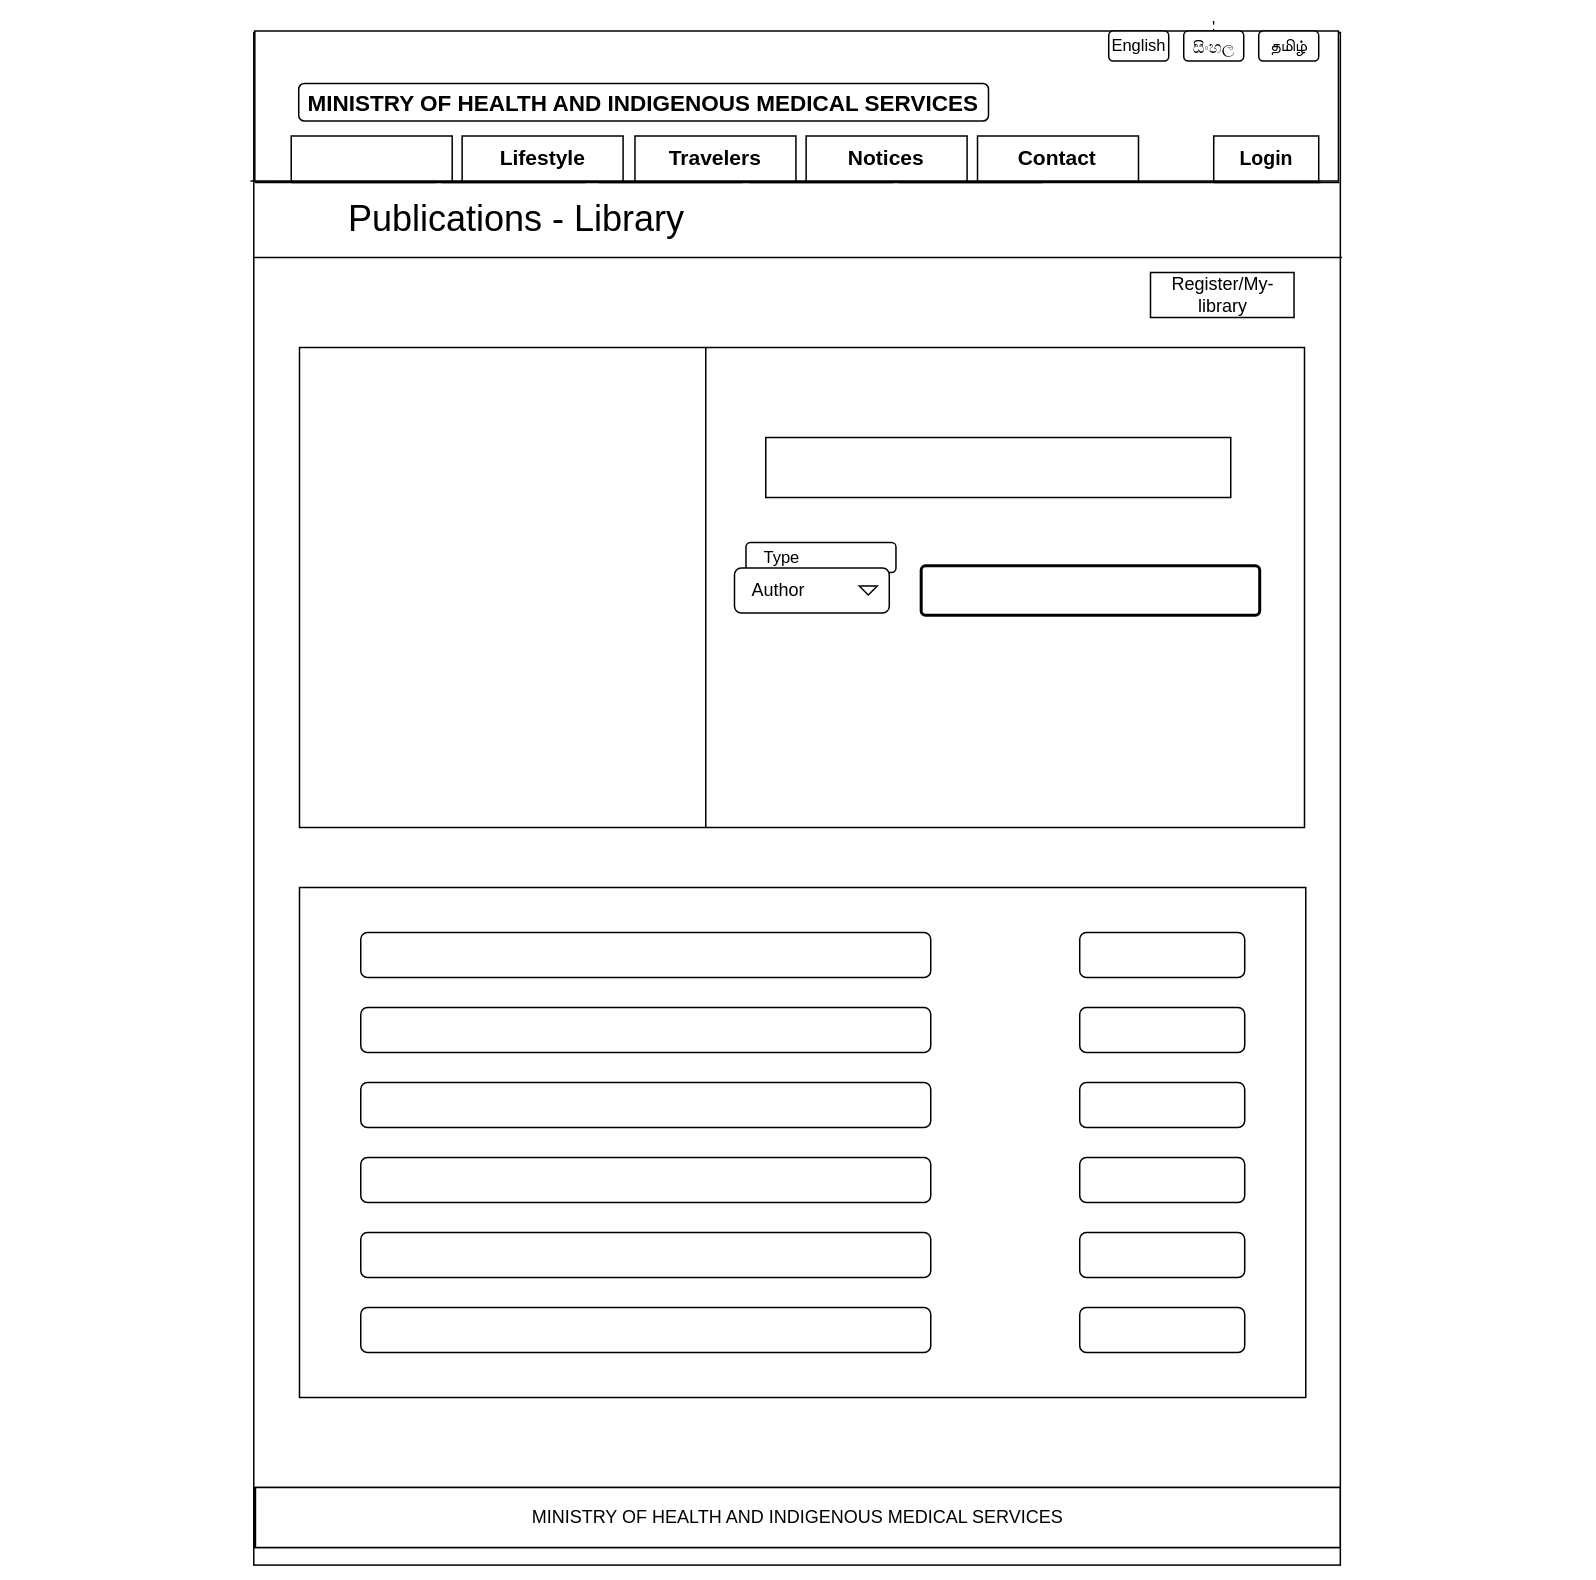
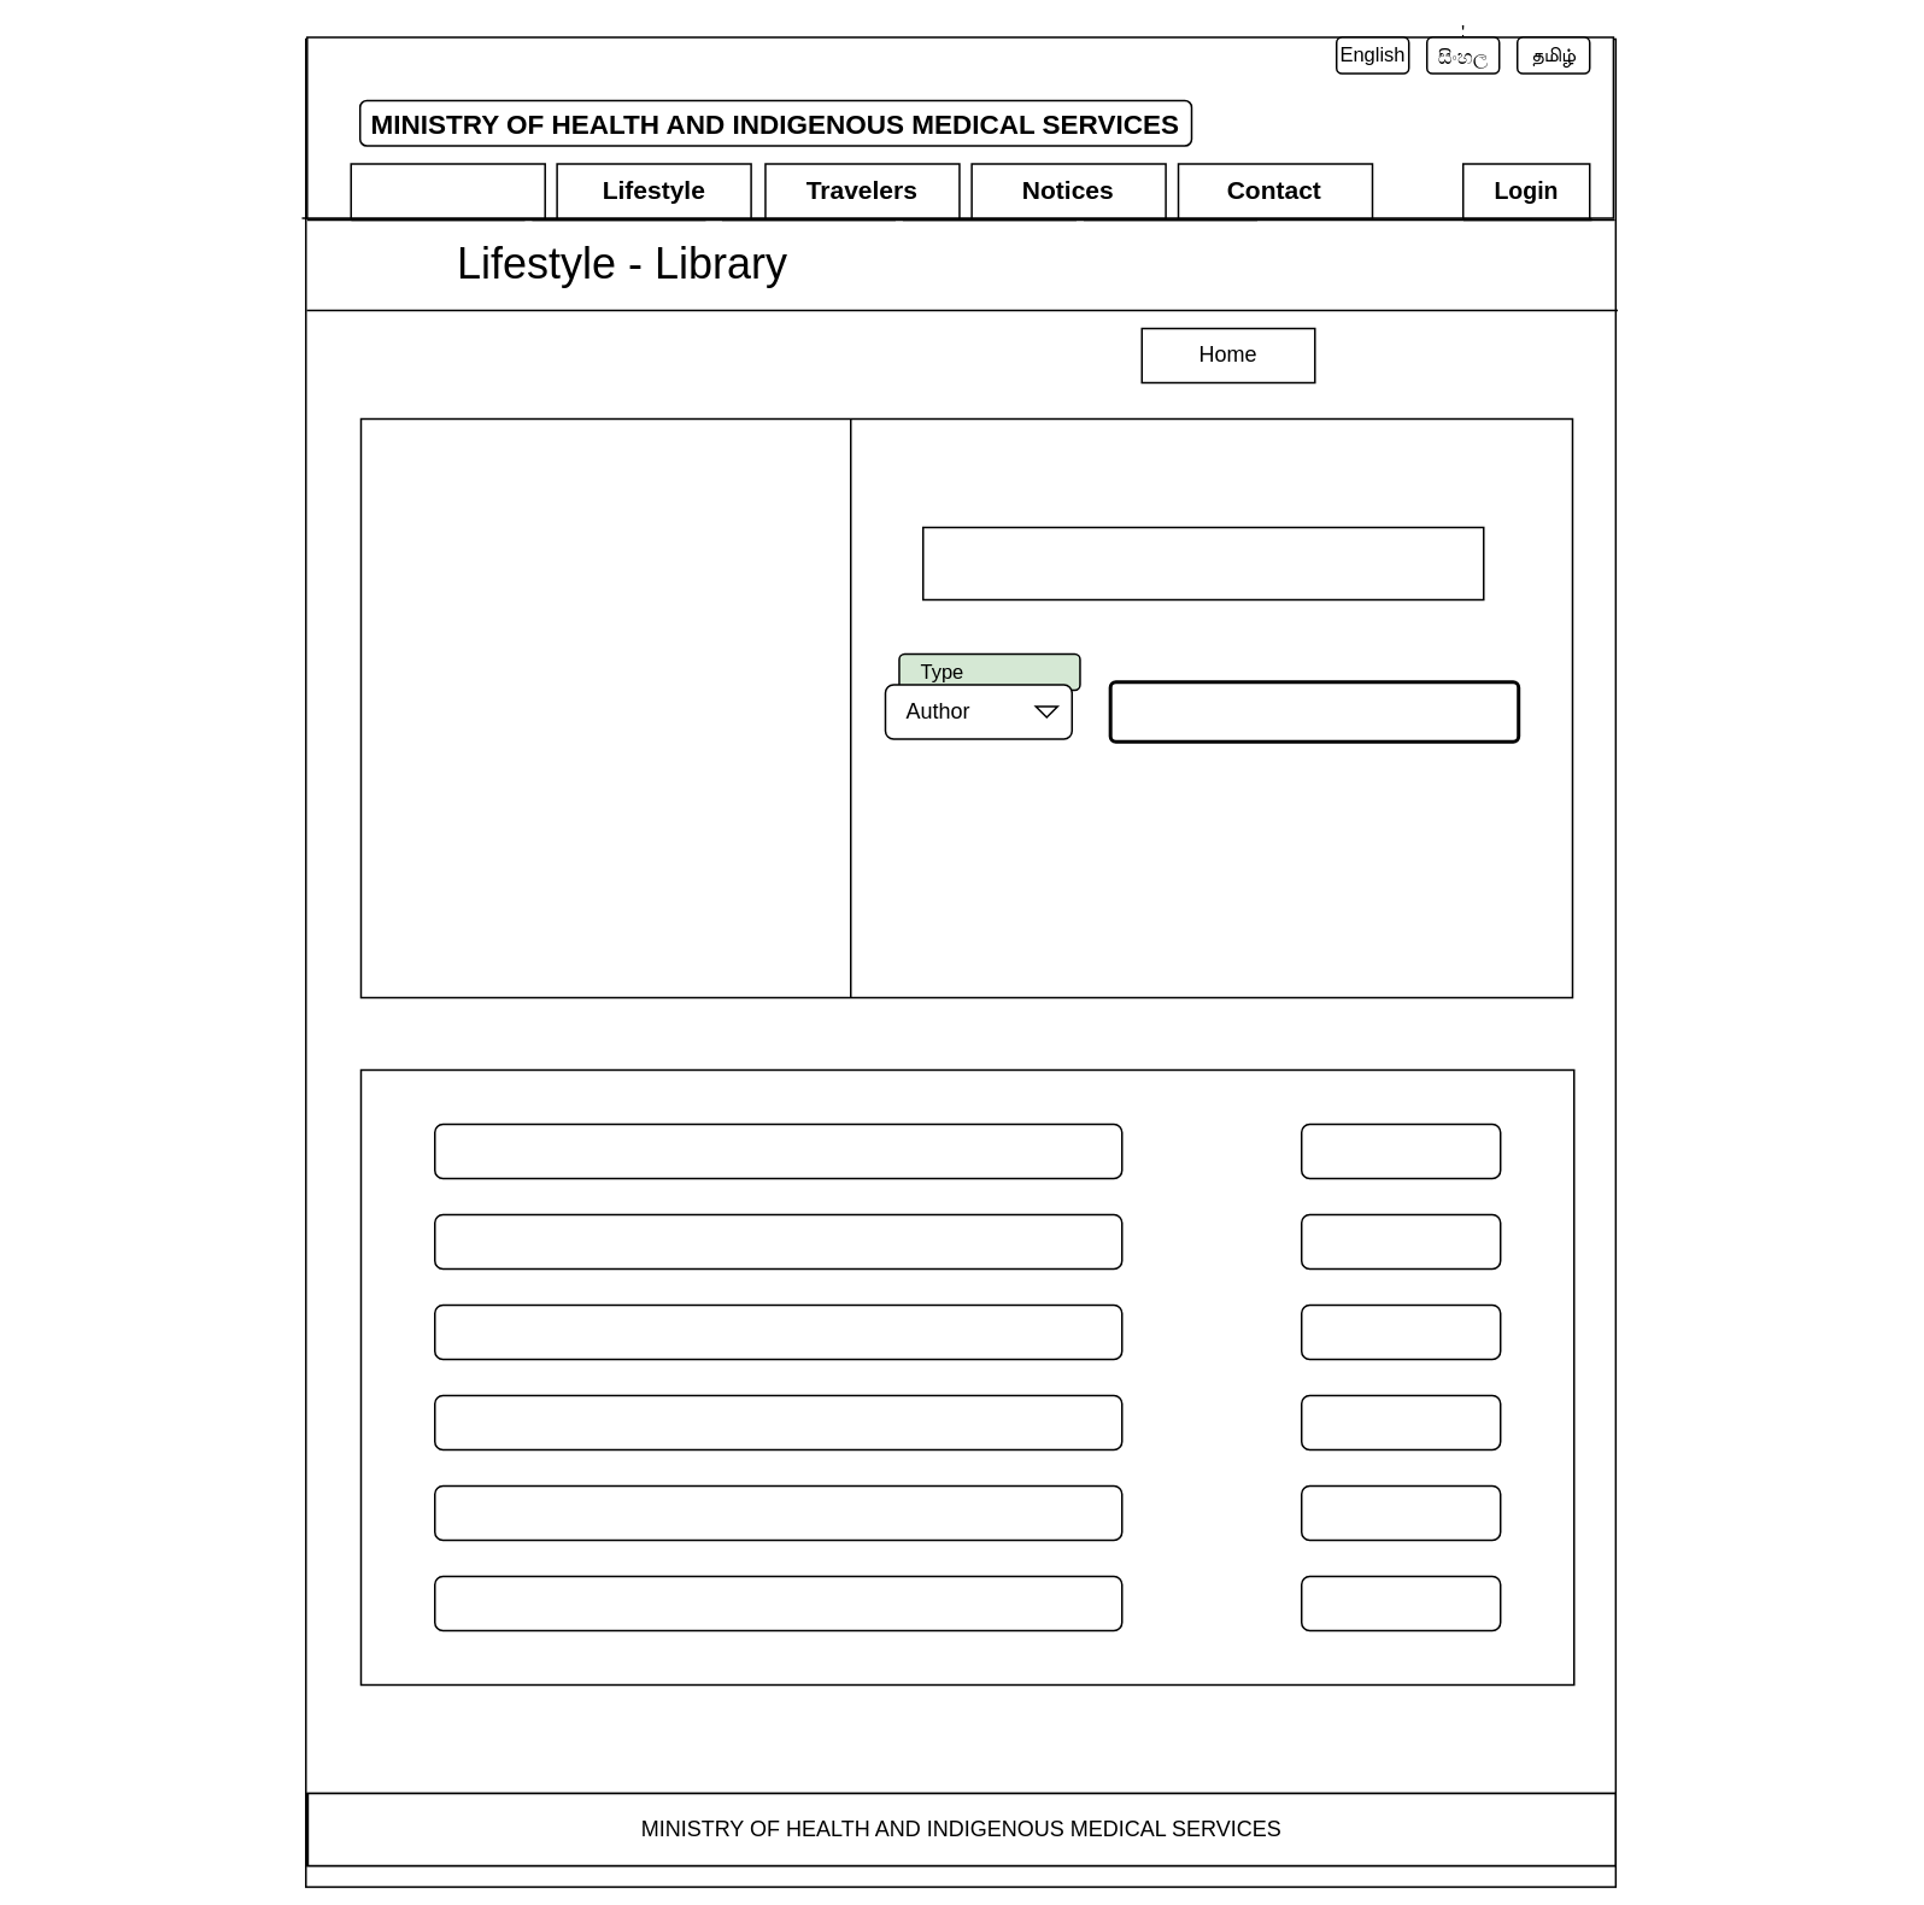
  <mxCell id="0" />
  <mxCell id="1" parent="0" />
  <mxCell id="2" value="" style="rounded=0;whiteSpace=wrap;html=1;rotation=90;textDirection=rtl;labelPosition=left;verticalLabelPosition=middle;align=right;verticalAlign=middle;" parent="1" vertex="1"><mxGeometry x="20" y="169.68" width="1021.74" height="724.37" as="geometry" /></mxCell>
  <mxCell id="3" value="MINISTRY OF HEALTH AND INDIGENOUS MEDICAL SERVICES" style="rounded=0;whiteSpace=wrap;html=1;" parent="1" vertex="1"><mxGeometry x="194.31" y="51" width="365" height="20" as="geometry" /></mxCell>
  <mxCell id="4" value="" style="rounded=1;whiteSpace=wrap;html=1;comic=0;shadow=0;glass=0;" parent="1" vertex="1"><mxGeometry x="689.31" y="51" width="140" height="20" as="geometry" /></mxCell>
  <mxCell id="5" value="" style="html=1;verticalLabelPosition=bottom;align=center;labelBackgroundColor=#ffffff;verticalAlign=top;strokeWidth=2;shadow=0;dashed=0;shape=mxgraph.ios7.icons.looking_glass;glass=0;comic=0;" parent="1" vertex="1"><mxGeometry x="809.31" y="56" width="10" height="10" as="geometry" /></mxCell>
  <mxCell id="6" value="Search" style="text;html=1;align=center;verticalAlign=middle;whiteSpace=wrap;rounded=0;shadow=0;glass=0;comic=0;" parent="1" vertex="1"><mxGeometry x="709.31" y="51" width="40" height="20" as="geometry" /></mxCell>
  <mxCell id="7" value="Wellbeing" style="rounded=0;whiteSpace=wrap;html=1;shadow=0;glass=0;comic=0;" parent="1" vertex="1"><mxGeometry x="194.31" y="91" width="95" height="30" as="geometry" /></mxCell>
  <mxCell id="8" value="Lifestyle" style="rounded=0;whiteSpace=wrap;html=1;shadow=0;glass=0;comic=0;" parent="1" vertex="1"><mxGeometry x="294.31" y="91" width="95" height="30" as="geometry" /></mxCell>
  <mxCell id="9" value="Travelers" style="rounded=0;whiteSpace=wrap;html=1;shadow=0;glass=0;comic=0;" parent="1" vertex="1"><mxGeometry x="399.31" y="91" width="95" height="30" as="geometry" /></mxCell>
  <mxCell id="10" value="Notices" style="rounded=0;whiteSpace=wrap;html=1;shadow=0;glass=0;comic=0;" parent="1" vertex="1"><mxGeometry x="499.31" y="91" width="95" height="30" as="geometry" /></mxCell>
  <mxCell id="11" value="Contact" style="rounded=0;whiteSpace=wrap;html=1;shadow=0;glass=0;comic=0;" parent="1" vertex="1"><mxGeometry x="599.31" y="91" width="95" height="30" as="geometry" /></mxCell>
  <mxCell id="12" value="Login" style="rounded=0;whiteSpace=wrap;html=1;shadow=0;glass=0;comic=0;" parent="1" vertex="1"><mxGeometry x="809.31" y="91" width="70" height="30" as="geometry" /></mxCell>
  <mxCell id="13" value="English" style="rounded=1;whiteSpace=wrap;html=1;shadow=0;glass=0;comic=0;fontSize=9;" parent="1" vertex="1"><mxGeometry x="739.31" y="21" width="40" height="20" as="geometry" /></mxCell>
  <mxCell id="14" value="'&lt;br style=&quot;white-space: normal; font-size: 9px;&quot;&gt;&lt;span style=&quot;color: rgb(34, 34, 34); font-family: arial, sans-serif; text-align: left; white-space: pre-wrap; font-size: 9px;&quot;&gt;සිංහල&lt;/span&gt;" style="rounded=1;whiteSpace=wrap;html=1;shadow=0;glass=0;comic=0;perimeterSpacing=0;strokeWidth=1;verticalAlign=bottom;fontSize=9;" parent="1" vertex="1"><mxGeometry x="789.31" y="21" width="40" height="20" as="geometry" /></mxCell>
  <mxCell id="15" value="&lt;br style=&quot;font-size: 9px;&quot;&gt;&lt;span style=&quot;color: rgb(34 , 34 , 34) ; font-family: &amp;quot;arial&amp;quot; , sans-serif ; text-align: left ; white-space: pre-wrap ; font-size: 9px&quot;&gt;தமிழ்&lt;/span&gt;" style="rounded=1;whiteSpace=wrap;html=1;shadow=0;glass=0;comic=0;perimeterSpacing=0;strokeWidth=1;verticalAlign=bottom;fontSize=9;spacing=1;" parent="1" vertex="1"><mxGeometry x="839.31" y="21" width="40" height="20" as="geometry" /></mxCell>
  <mxCell id="16" value="&lt;span style=&quot;font-size: 12px ; white-space: normal&quot;&gt;MINISTRY OF HEALTH AND INDIGENOUS MEDICAL SERVICES&lt;/span&gt;" style="rounded=0;whiteSpace=wrap;html=1;shadow=0;glass=0;comic=0;strokeWidth=1;fontSize=9;align=center;" parent="1" vertex="1"><mxGeometry x="169.31" y="991" width="723.13" height="40" as="geometry" /></mxCell>
  <mxCell id="17" value="" style="endArrow=none;html=1;" parent="1" edge="1"><mxGeometry width="50" height="50" relative="1" as="geometry"><mxPoint x="169.44" y="121" as="sourcePoint" /><mxPoint x="892.44" y="121" as="targetPoint" /></mxGeometry></mxCell>
  <mxCell id="18" value="" style="endArrow=none;html=1;" parent="1" edge="1"><mxGeometry width="50" height="50" relative="1" as="geometry"><mxPoint x="169.16" y="171" as="sourcePoint" /><mxPoint x="894.16" y="171" as="targetPoint" /></mxGeometry></mxCell>
- <mxCell id="19" value="&lt;font style=&quot;font-size: 24px&quot;&gt;Publications - Library&lt;/font&gt;" style="text;html=1;align=center;verticalAlign=middle;whiteSpace=wrap;rounded=0;" parent="1" vertex="1"><mxGeometry x="199.16" y="121" width="290" height="50" as="geometry" /></mxCell>
+ <mxCell id="19" value="&lt;font style=&quot;font-size: 24px&quot;&gt;Lifestyle - Library&lt;/font&gt;" style="text;html=1;align=center;verticalAlign=middle;whiteSpace=wrap;rounded=0;" parent="1" vertex="1"><mxGeometry x="199.16" y="121" width="290" height="50" as="geometry" /></mxCell>
  <mxCell id="20" value="" style="rounded=0;whiteSpace=wrap;html=1;" parent="1" vertex="1"><mxGeometry x="199.16" y="231" width="670" height="320" as="geometry" /></mxCell>
- <mxCell id="22" value="Register/My-library" style="rounded=0;whiteSpace=wrap;html=1;" parent="1" vertex="1"><mxGeometry x="766.5" y="181" width="95.69" height="30" as="geometry" /></mxCell>
+ <mxCell id="21" value="Home" style="rounded=0;whiteSpace=wrap;html=1;" parent="1" vertex="1"><mxGeometry x="631" y="181" width="95.69" height="30" as="geometry" /></mxCell>
  <mxCell id="23" value="" style="rounded=0;whiteSpace=wrap;html=1;" parent="1" vertex="1"><mxGeometry x="199.16" y="591" width="670.84" height="340" as="geometry" /></mxCell>
  <mxCell id="24" value="" style="rounded=1;whiteSpace=wrap;html=1;" parent="1" vertex="1"><mxGeometry x="240" y="621" width="380" height="30" as="geometry" /></mxCell>
  <mxCell id="25" value="" style="rounded=1;whiteSpace=wrap;html=1;" parent="1" vertex="1"><mxGeometry x="240" y="671" width="380" height="30" as="geometry" /></mxCell>
  <mxCell id="26" value="" style="rounded=1;whiteSpace=wrap;html=1;" parent="1" vertex="1"><mxGeometry x="240" y="721" width="380" height="30" as="geometry" /></mxCell>
  <mxCell id="27" value="" style="rounded=1;whiteSpace=wrap;html=1;" parent="1" vertex="1"><mxGeometry x="240" y="771" width="380" height="30" as="geometry" /></mxCell>
  <mxCell id="28" value="" style="rounded=1;whiteSpace=wrap;html=1;" parent="1" vertex="1"><mxGeometry x="240" y="821" width="380" height="30" as="geometry" /></mxCell>
  <mxCell id="29" value="" style="rounded=1;whiteSpace=wrap;html=1;" parent="1" vertex="1"><mxGeometry x="240" y="871" width="380" height="30" as="geometry" /></mxCell>
  <mxCell id="30" value="" style="rounded=1;whiteSpace=wrap;html=1;" parent="1" vertex="1"><mxGeometry x="719.31" y="621" width="110" height="30" as="geometry" /></mxCell>
  <mxCell id="31" value="" style="rounded=1;whiteSpace=wrap;html=1;" parent="1" vertex="1"><mxGeometry x="719.31" y="671" width="110" height="30" as="geometry" /></mxCell>
  <mxCell id="32" value="" style="rounded=1;whiteSpace=wrap;html=1;" parent="1" vertex="1"><mxGeometry x="719.31" y="721" width="110" height="30" as="geometry" /></mxCell>
  <mxCell id="33" value="" style="rounded=1;whiteSpace=wrap;html=1;" parent="1" vertex="1"><mxGeometry x="719.31" y="771" width="110" height="30" as="geometry" /></mxCell>
  <mxCell id="34" value="" style="rounded=1;whiteSpace=wrap;html=1;" parent="1" vertex="1"><mxGeometry x="719.31" y="821" width="110" height="30" as="geometry" /></mxCell>
  <mxCell id="35" value="" style="rounded=1;whiteSpace=wrap;html=1;" parent="1" vertex="1"><mxGeometry x="719.31" y="871" width="110" height="30" as="geometry" /></mxCell>
- <mxCell id="36" value="Type" style="rounded=1;html=1;align=left;fontSize=11;spacingLeft=10;fontSize=11" parent="1" vertex="1"><mxGeometry x="496.81" y="361" width="100" height="20" as="geometry" /></mxCell>
+ <mxCell id="36" value="Type" style="rounded=1;html=1;align=left;fontSize=11;spacingLeft=10;fontSize=11;fillColor=#d5e8d4;" parent="1" vertex="1"><mxGeometry x="496.81" y="361" width="100" height="20" as="geometry" /></mxCell>
  <mxCell id="37" value="Author" style="rounded=1;html=1;align=left;fontSize=12;spacingLeft=10" parent="1" vertex="1"><mxGeometry x="489.16" y="378" width="103.19" height="30" as="geometry" /></mxCell>
  <mxCell id="38" value="" style="shape=triangle;direction=south;html=1" parent="37" vertex="1"><mxGeometry x="1" y="0.5" width="12" height="6" relative="1" as="geometry"><mxPoint x="-20" y="-3" as="offset" /></mxGeometry></mxCell>
  <mxCell id="39" value="" style="rounded=1;arcSize=9;align=left;spacingLeft=5;html=1;strokeWidth=2;fontSize=12" parent="1" vertex="1"><mxGeometry x="613.62" y="376.5" width="225.69" height="33" as="geometry" /></mxCell>
  <mxCell id="40" value="" style="rounded=0;whiteSpace=wrap;html=1;" parent="1" vertex="1"><mxGeometry x="510" y="291" width="310" height="40" as="geometry" /></mxCell>
  <mxCell id="41" value="" style="group" parent="1" vertex="1" connectable="0"><mxGeometry x="166.5" y="20" width="725.9" height="100.842" as="geometry" /></mxCell>
  <mxCell id="42" value="" style="html=1;verticalLabelPosition=bottom;align=center;labelBackgroundColor=#ffffff;verticalAlign=top;strokeWidth=2;shadow=0;dashed=0;shape=mxgraph.ios7.icons.looking_glass;glass=0;comic=0;" parent="41" vertex="1"><mxGeometry x="642.15" y="35" width="10" height="10" as="geometry" /></mxCell>
  <mxCell id="43" value="" style="endArrow=none;html=1;entryX=0.159;entryY=0;entryDx=0;entryDy=0;entryPerimeter=0;" parent="41" edge="1"><mxGeometry width="50" height="50" relative="1" as="geometry"><mxPoint y="100" as="sourcePoint" /><mxPoint x="725.9" y="100.842" as="targetPoint" /></mxGeometry></mxCell>
  <mxCell id="44" value="" style="rounded=0;whiteSpace=wrap;html=1;" parent="41" vertex="1"><mxGeometry x="2.89" width="722.39" height="100" as="geometry" /></mxCell>
  <mxCell id="45" value="English" style="rounded=1;whiteSpace=wrap;html=1;shadow=0;glass=0;comic=0;fontSize=11;fontStyle=0;" parent="41" vertex="1"><mxGeometry x="572.15" width="40" height="20" as="geometry" /></mxCell>
  <mxCell id="46" value="'&lt;br style=&quot;white-space: normal; font-size: 11px;&quot;&gt;&lt;span style=&quot;font-family: arial, sans-serif; text-align: left; white-space: pre-wrap; font-size: 11px;&quot;&gt;සිංහල&lt;/span&gt;" style="rounded=1;whiteSpace=wrap;html=1;shadow=0;glass=0;comic=0;perimeterSpacing=0;strokeWidth=1;verticalAlign=bottom;fontSize=11;fontStyle=0;spacing=2;" parent="41" vertex="1"><mxGeometry x="622.15" width="40" height="20" as="geometry" /></mxCell>
  <mxCell id="47" value="&lt;br style=&quot;font-size: 11px;&quot;&gt;&lt;span style=&quot;font-family: arial, sans-serif; text-align: left; white-space: pre-wrap; font-size: 11px;&quot;&gt;தமிழ்&lt;/span&gt;" style="rounded=1;whiteSpace=wrap;html=1;shadow=0;glass=0;comic=0;perimeterSpacing=0;strokeWidth=1;verticalAlign=bottom;fontSize=11;spacing=3;fontStyle=0;" parent="41" vertex="1"><mxGeometry x="672.15" width="40" height="20" as="geometry" /></mxCell>
  <mxCell id="48" value="Login" style="rounded=0;whiteSpace=wrap;html=1;shadow=0;glass=0;comic=0;fontStyle=1;fontSize=13;" parent="41" vertex="1"><mxGeometry x="642.15" y="70" width="70" height="30" as="geometry" /></mxCell>
  <mxCell id="49" value="" style="group" parent="41" vertex="1" connectable="0"><mxGeometry x="27.15" y="70" width="564.85" height="30" as="geometry" /></mxCell>
  <mxCell id="50" value="&lt;font color=&quot;#ffffff&quot; style=&quot;font-size: 14px;&quot;&gt;Wellbeing&lt;/font&gt;" style="rounded=0;whiteSpace=wrap;html=1;shadow=0;glass=0;comic=0;fontSize=14;fontStyle=1" parent="49" vertex="1"><mxGeometry width="107.322" height="30" as="geometry" /></mxCell>
  <mxCell id="51" value="Lifestyle" style="rounded=0;whiteSpace=wrap;html=1;shadow=0;glass=0;comic=0;fontStyle=1;fontSize=14;" parent="49" vertex="1"><mxGeometry x="113.93" width="107.322" height="30" as="geometry" /></mxCell>
  <mxCell id="52" value="Contact" style="rounded=0;whiteSpace=wrap;html=1;shadow=0;glass=0;comic=0;fontStyle=1;fontSize=14;" parent="49" vertex="1"><mxGeometry x="457.529" width="107.322" height="30" as="geometry" /></mxCell>
  <mxCell id="53" value="Travelers" style="rounded=0;whiteSpace=wrap;html=1;shadow=0;glass=0;comic=0;fontStyle=1;fontSize=14;" parent="49" vertex="1"><mxGeometry x="229.16" width="107.322" height="30" as="geometry" /></mxCell>
  <mxCell id="54" value="Notices" style="rounded=0;whiteSpace=wrap;html=1;shadow=0;glass=0;comic=0;fontStyle=1;fontSize=14;" parent="49" vertex="1"><mxGeometry x="343.259" width="107.322" height="30" as="geometry" /></mxCell>
  <mxCell id="55" value="" style="rounded=1;whiteSpace=wrap;html=1;fontFamily=Helvetica;fontSize=15;" parent="41" vertex="1"><mxGeometry x="32.15" y="35" width="459.85" height="25" as="geometry" /></mxCell>
  <mxCell id="56" value="&lt;span style=&quot;font-weight: 700;&quot;&gt;MINISTRY OF HEALTH AND INDIGENOUS MEDICAL SERVICES&lt;/span&gt;" style="text;html=1;align=center;verticalAlign=middle;whiteSpace=wrap;rounded=0;fontFamily=Helvetica;fontSize=15;fontColor=#000000;" parent="41" vertex="1"><mxGeometry x="24.65" y="30" width="474.85" height="35" as="geometry" /></mxCell>
  <mxCell id="57" value="" style="endArrow=none;html=1;" parent="1" edge="1"><mxGeometry width="50" height="50" relative="1" as="geometry"><mxPoint x="470" y="551" as="sourcePoint" /><mxPoint x="470" y="231" as="targetPoint" /></mxGeometry></mxCell>
  <mxCell id="58" value="" style="shape=image;html=1;verticalAlign=top;verticalLabelPosition=bottom;labelBackgroundColor=#ffffff;imageAspect=0;aspect=fixed;image=https://cdn3.iconfinder.com/data/icons/faticons/32/arrow-right-01-128.png" parent="1" vertex="1"><mxGeometry x="438" y="381" width="18" height="18" as="geometry" /></mxCell>
  <mxCell id="59" value="" style="shape=image;html=1;verticalAlign=top;verticalLabelPosition=bottom;labelBackgroundColor=#ffffff;imageAspect=0;aspect=fixed;image=https://cdn3.iconfinder.com/data/icons/faticons/32/arrow-right-01-128.png;rotation=-180;" parent="1" vertex="1"><mxGeometry x="210" y="382" width="18" height="18" as="geometry" /></mxCell>
  <mxCell id="60" value="&lt;span style=&quot;font-size: 12px ; white-space: normal&quot;&gt;MINISTRY OF HEALTH AND INDIGENOUS MEDICAL SERVICES&lt;/span&gt;" style="rounded=0;whiteSpace=wrap;html=1;shadow=0;glass=0;comic=0;strokeWidth=1;fontSize=9;align=center;" parent="1" vertex="1"><mxGeometry x="169.81" y="991" width="723.13" height="40" as="geometry" /></mxCell>
